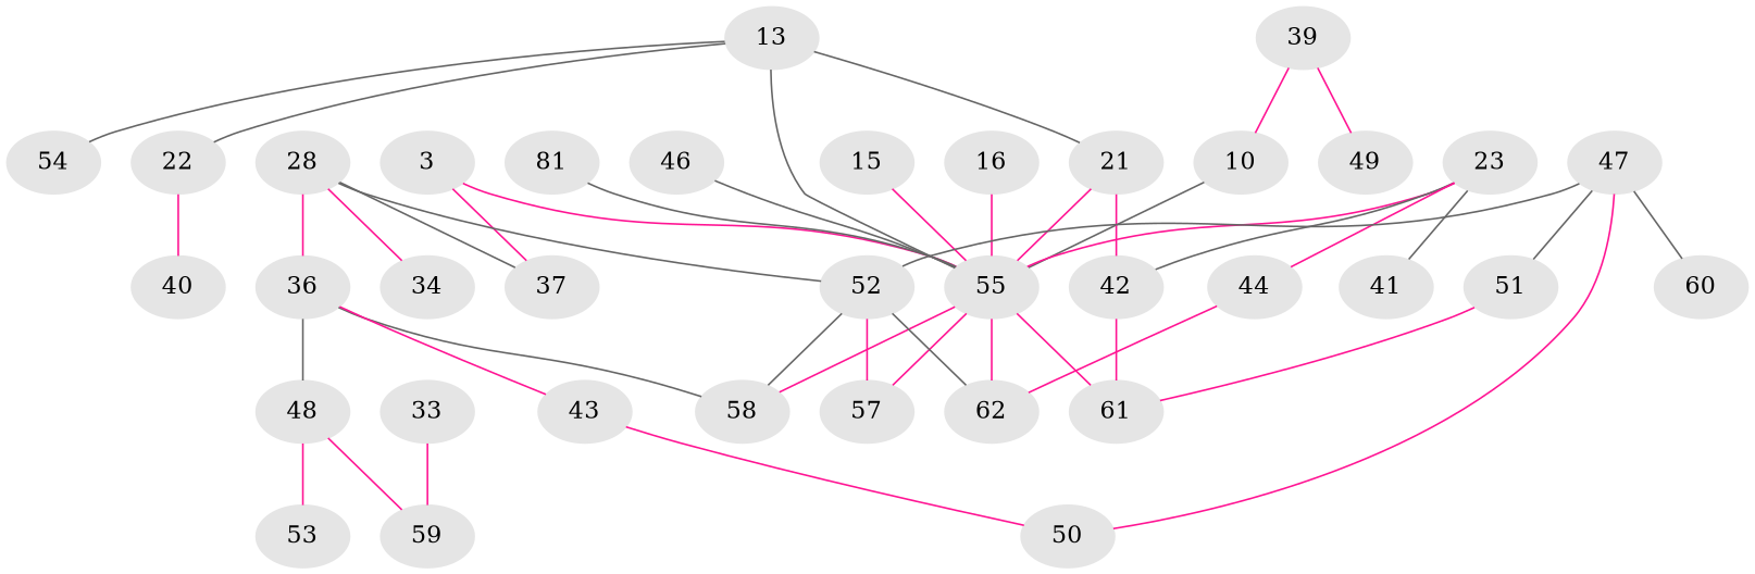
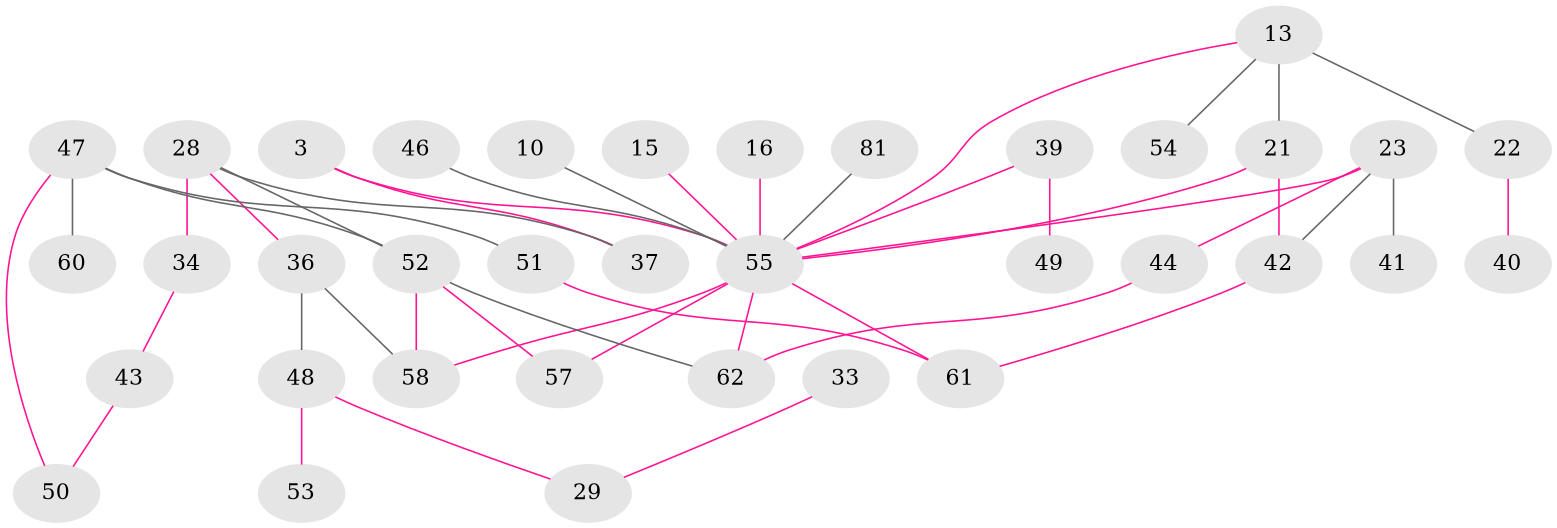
  graph {
    node [color=gray90 style=filled]
    edge [color=deeppink]
    3
    37
    55 [super="+7+35+24"]
    58 [super="+17+25"]
    61 [super="+56"]
    62 [super="+6"]
    57
    10
    21 [super="+20"]
    42
    13
    22
    54
    40
    15
    16
    33
-   59
+   59 [label=29]
    23 [super="+18"]
    41
    44
    28
    34
    36 [super="+27"]
    52 [super="+32"]
    43
    48 [super="+45"]
    n28 [label=81]
    50
    53
    39
    49
    46
    47 [super="+29+38"]
    51
    60
    3 -- 37
    3 -- 55
    55 -- 58
    55 -- 61 [weight=2]
    55 -- 62 [weight=4]
    55 -- 57
    10 -- 55 [color=gray40]
    21 -- 55
    21 -- 42
    42 -- 61
-   13 -- 55 [color=gray40]
+   13 -- 55
    13 -- 21 [color=gray40 weight=2]
    13 -- 22 [color=gray40]
    13 -- 54 [color=gray40]
    22 -- 40
    15 -- 55
    16 -- 55
    33 -- 59
    23 -- 55 [weight=2]
    23 -- 42 [color=gray40]
    23 -- 41 [color=gray40]
    23 -- 44
    44 -- 62
    28 -- 37 [color=gray40]
    28 -- 34
    28 -- 36
    28 -- 52 [color=gray40]
    36 -- 58 [color=gray40]
-   36 -- 43
+   34 -- 43
    36 -- 48 [color=gray40]
-   52 -- 58 [color=gray40]
+   52 -- 58
    52 -- 62 [color=gray40 weight=2]
    52 -- 57
    43 -- 50
    48 -- 59
    48 -- 53
    n28 -- 55 [color=gray40]
-   39 -- 10
+   39 -- 55
    39 -- 49
    46 -- 55 [color=gray40]
    47 -- 52 [color=gray40]
    47 -- 50
    47 -- 51 [color=gray40]
    47 -- 60 [color=gray40]
    51 -- 61
  }
